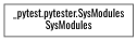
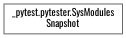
  digraph {
    rankdir=LR
    fontname=Oswald
-   n1 [color=grey40 fillcolor=white fontname=Oswald fontsize=10 height=0.2 label="_pytest.pytester.SysModules\lSysModules" shape=box style=filled width=0.4]
+   n1 [color=grey40 fillcolor=white fontname=Oswald fontsize=10 height=0.2 label="_pytest.pytester.SysModules\lSnapshot" shape=box style=filled width=0.4]
  }
